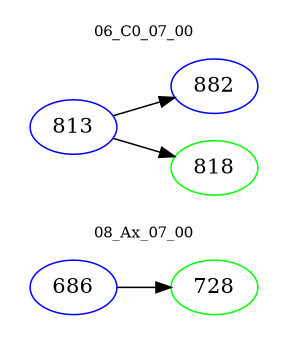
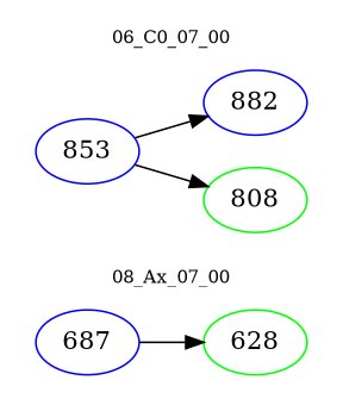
  digraph {
    rankdir=LR
    node [color=blue]
    edge [color=black]
-   n1 [label=686]
-   n2 [color=green label=728]
-   n3 [label=813]
-   n4 [color=green label=818]
+   n1 [label=687]
+   n2 [color=green label=628]
+   n3 [label=853]
+   n4 [color=green label=808]
    n5 [label=882]
    subgraph cluster_1 {
      color=white
      fontsize=10
      label="08_Ax_07_00"
      n1
      n2
    }
    subgraph cluster_2 {
      color=white
      fontsize=10
      label="06_C0_07_00"
      n3
      n4
      n5
    }
    n1 -> n2
    n3 -> n4
    n3 -> n5
  }
